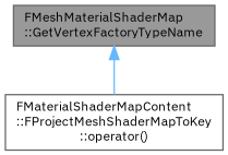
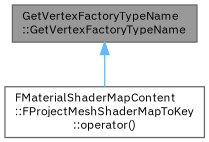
  digraph {
    rankdir=TB
    fontname="IBM Plex Sans"
    node [fontname="IBM Plex Sans" fontsize=10 shape=box style=filled]
-   n1 [color=gray40 fillcolor=grey60 fontcolor=black height=0.2 label="FMeshMaterialShaderMap\l::GetVertexFactoryTypeName" width=0.4]
+   n1 [color=gray40 fillcolor=grey60 fontcolor=black height=0.2 label="GetVertexFactoryTypeName\l::GetVertexFactoryTypeName" width=0.4]
    n2 [color=grey40 fillcolor=white height=0.2 label="FMaterialShaderMapContent\l::FProjectMeshShaderMapToKey\l::operator()" width=0.4]
    n1 -> n2 [color=steelblue1 dir=back fontname="IBM Plex Sans" fontsize=10 labelfontname=Helvetica labelfontsize=10 style=solid]
  }
